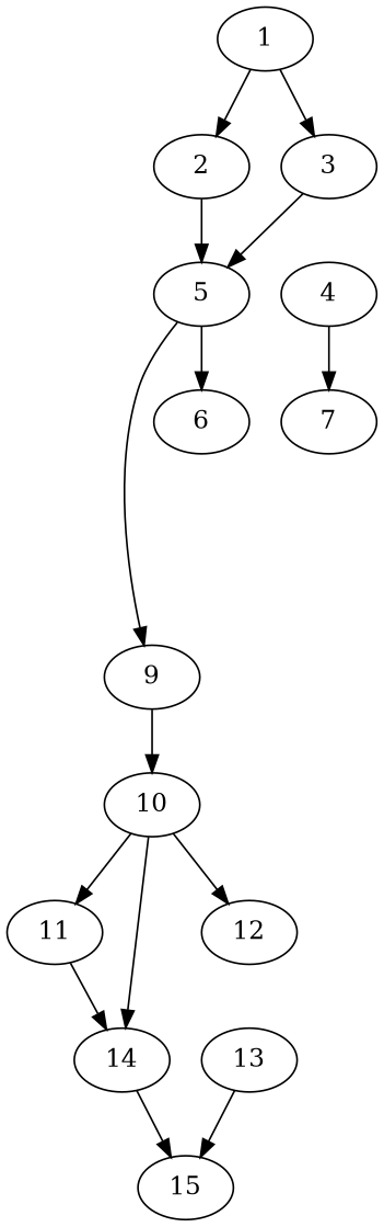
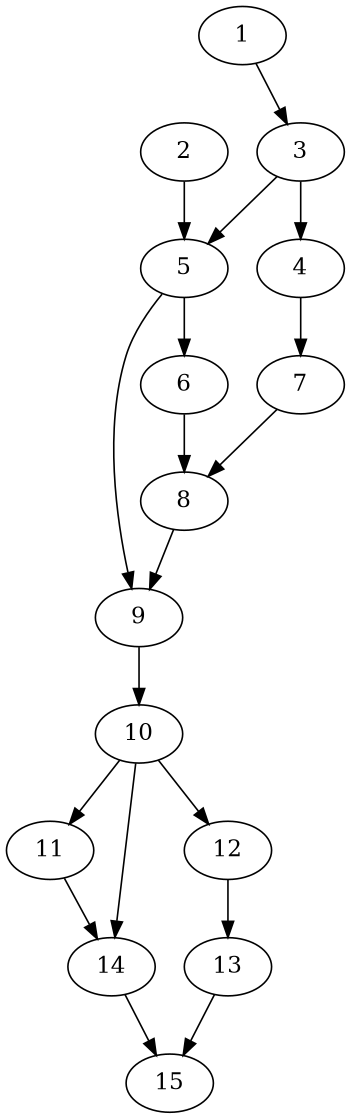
  digraph {
    node [alpha=0.13]
    1 [expect_size=12469248]
    2 [alpha=0.05 expect_size=6197248]
    3 [alpha=0.14 expect_size=35473408]
    5 [alpha=0.20 expect_size=50443264]
    4 [alpha=0.02 expect_size=27705344]
    6 [alpha=0.17 expect_size=24994816]
    9 [alpha=0.09 expect_size=24594432]
    7 [alpha=0.03 expect_size=19238912]
+   8 [alpha=0.03 expect_size=35920896]
    10 [alpha=0.20 expect_size=36155392]
    11 [expect_size=45587456]
    12 [alpha=0.18 expect_size=28041216]
    14 [alpha=0.01 expect_size=23730176]
    13 [alpha=0.05 expect_size=39041024]
    15 [alpha=0.10 expect_size=29168640]
-   1 -> 2
    1 -> 3
    2 -> 5
    3 -> 5
+   3 -> 4
    5 -> 6
    5 -> 9
    4 -> 7
+   6 -> 8
    9 -> 10
+   7 -> 8
+   8 -> 9
    10 -> 11
    10 -> 12
    10 -> 14
    11 -> 14
+   12 -> 13
    14 -> 15
    13 -> 15
  }
